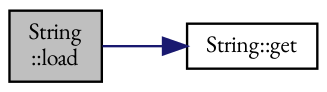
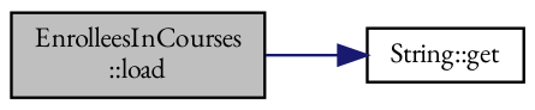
  digraph {
    rankdir=LR
    fontname="EB Garamond"
    node [color=black fontname="EB Garamond" fontsize=10 shape=record style=filled]
-   n1 [fillcolor=grey75 fontcolor=black height=0.2 label="String\l::load" width=0.4]
+   n1 [fillcolor=grey75 fontcolor=black height=0.2 label="EnrolleesInCourses\l::load" width=0.4]
    n2 [fillcolor=white height=0.2 label="String::get" width=0.4]
    n1 -> n2 [color=midnightblue fontname="EB Garamond" fontsize=10 labelfontname=Helvetica labelfontsize=10 style=solid]
  }
